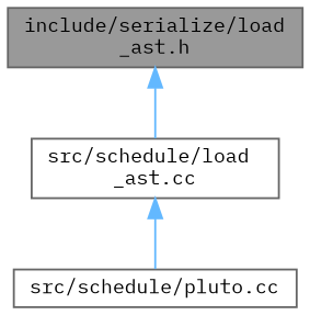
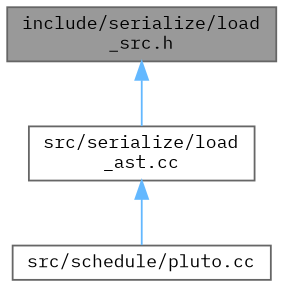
  digraph {
    fontname="IBM Plex Mono"
    node [color=grey40 fillcolor=white fontname="IBM Plex Mono" fontsize=10 shape=box style=filled]
    edge [color=steelblue1 dir=back fontname="IBM Plex Mono" fontsize=10 labelfontname=Helvetica labelfontsize=10 style=solid]
-   n1 [color=gray40 fillcolor=grey60 fontcolor=black height=0.2 label="include/serialize/load\l_ast.h" width=0.4]
-   n2 [height=0.2 label="src/schedule/load\l_ast.cc" width=0.4]
+   n1 [color=gray40 fillcolor=grey60 fontcolor=black height=0.2 label="include/serialize/load\l_src.h" width=0.4]
+   n2 [height=0.2 label="src/serialize/load\l_ast.cc" width=0.4]
    n3 [height=0.2 label="src/schedule/pluto.cc" width=0.4]
    n1 -> n2
    n2 -> n3
  }
